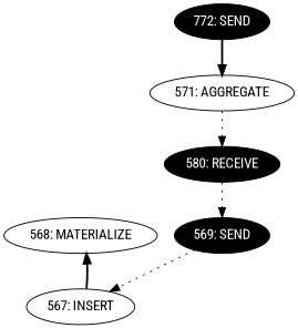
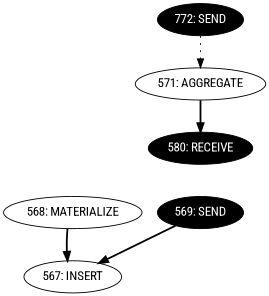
  digraph {
    fontname="Roboto Condensed"
    node [fontname="Roboto Condensed"]
    edge [fontname="Roboto Condensed" style=dotted]
    n1 [label="568: MATERIALIZE"]
    n2 [label="567: INSERT"]
    n3 [fillcolor=black fontcolor=white label="569: SEND" style=filled]
    n4 [fillcolor=black fontcolor=white label="580: RECEIVE" style=filled]
    n5 [label="571: AGGREGATE"]
    n6 [fillcolor=black fontcolor=white label="772: SEND" style=filled]
-   n2 -> n1 [style=bold]
-   n3 -> n2
-   n4 -> n3
-   n5 -> n4
-   n6 -> n5 [style=bold]
+   n1 -> n2 [style=bold]
+   n3 -> n2 [style=bold]
+   n5 -> n4 [style=bold]
+   n6 -> n5
  }
